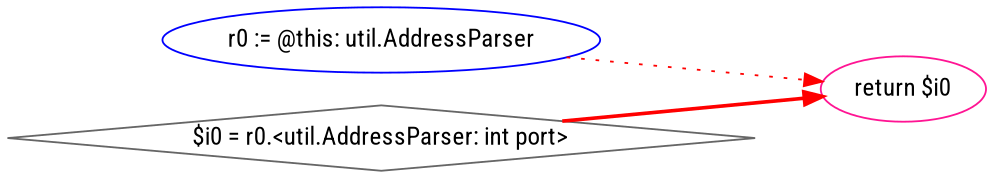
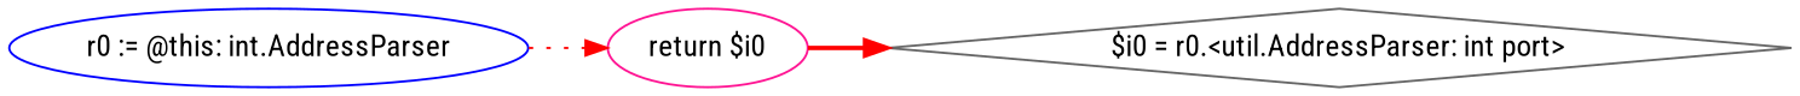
  digraph {
    fontname="Roboto Condensed"
    rankdir=LR
    node [fontname="Roboto Condensed" shape=ellipse]
    edge [color=red fontname="Roboto Condensed"]
-   "r0 := @this: util.AddressParser" [color=blue]
+   "r0 := @this: util.AddressParser" [color=blue label="r0 := @this: int.AddressParser"]
    "return $i0" [color=deeppink]
    "$i0 = r0.<util.AddressParser: int port>" [color=gray40 shape=diamond]
    "r0 := @this: util.AddressParser" -> "return $i0" [style=dotted]
-   "$i0 = r0.<util.AddressParser: int port>" -> "return $i0" [style=bold]
+   "return $i0" -> "$i0 = r0.<util.AddressParser: int port>" [style=bold]
  }
